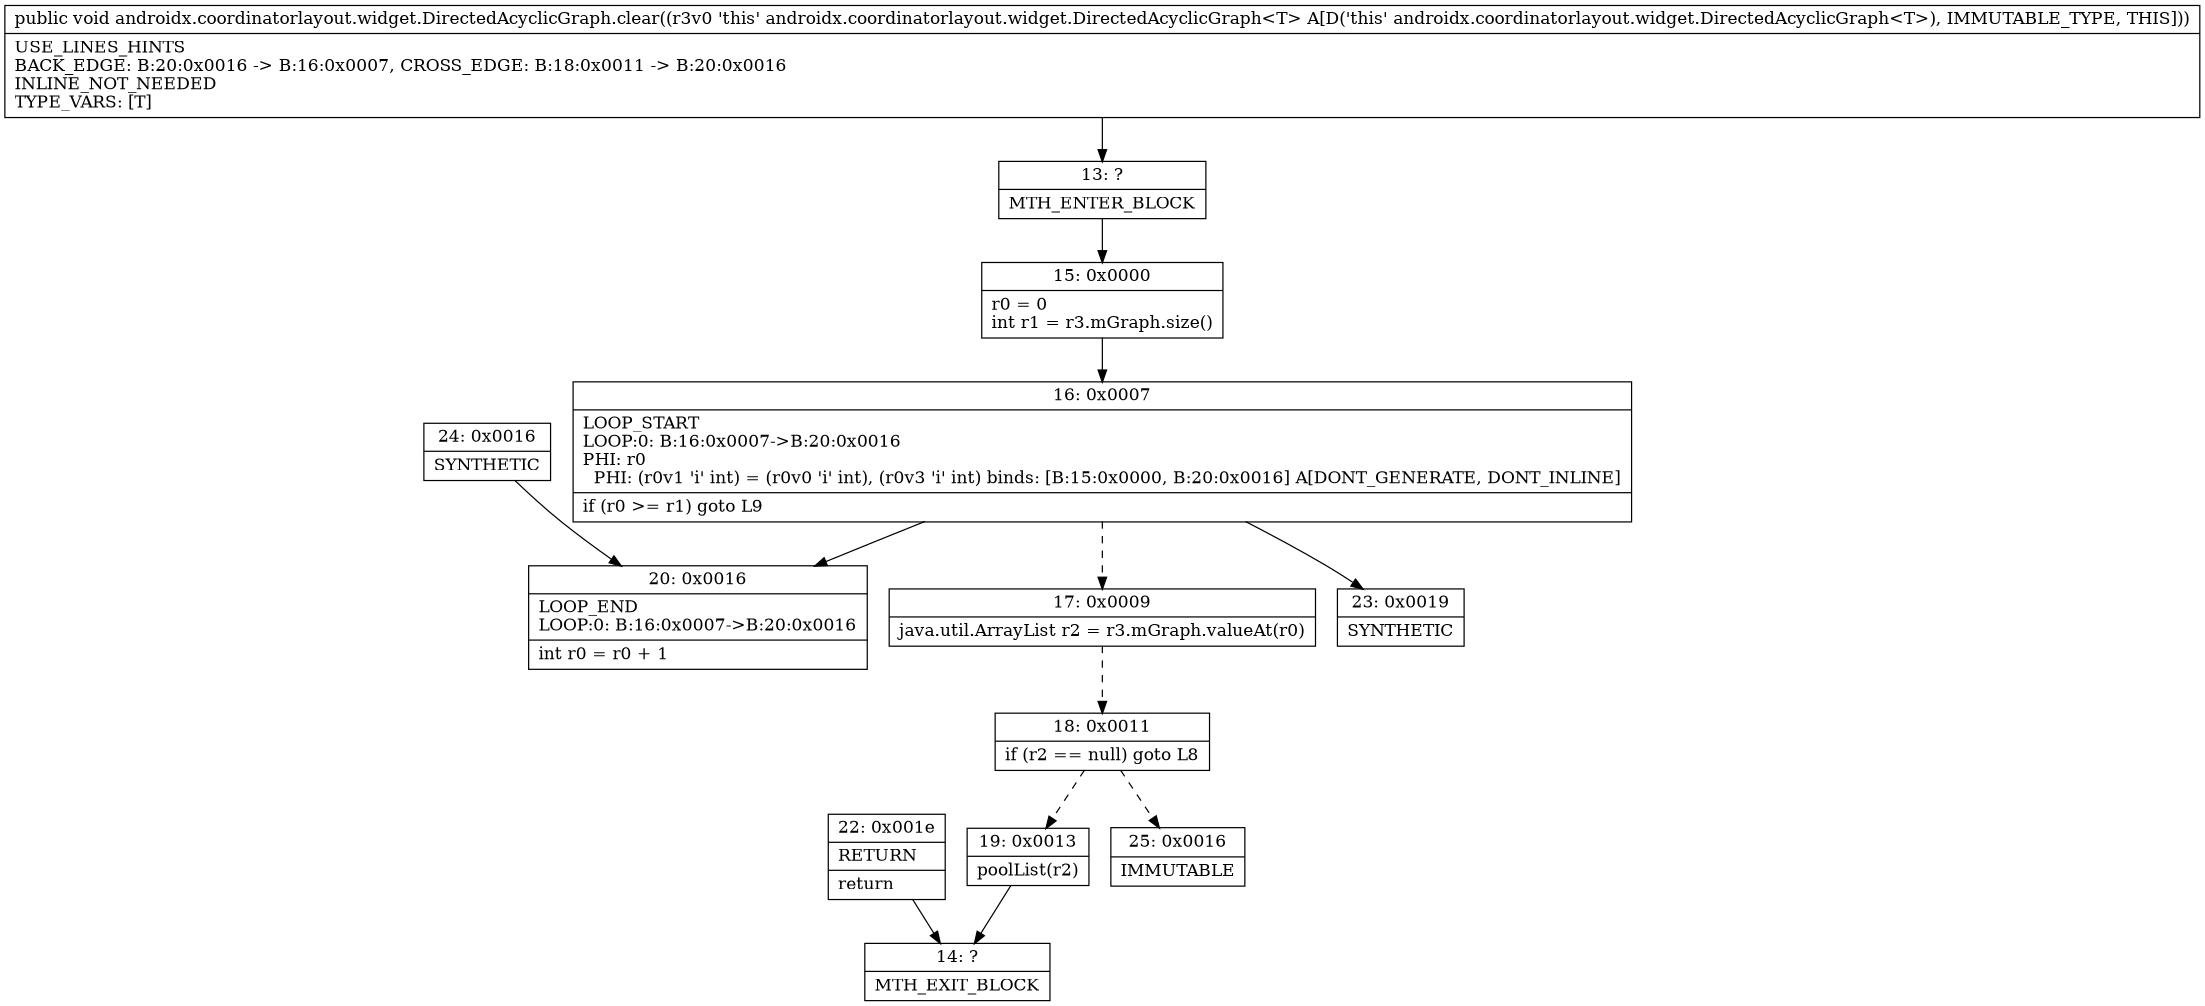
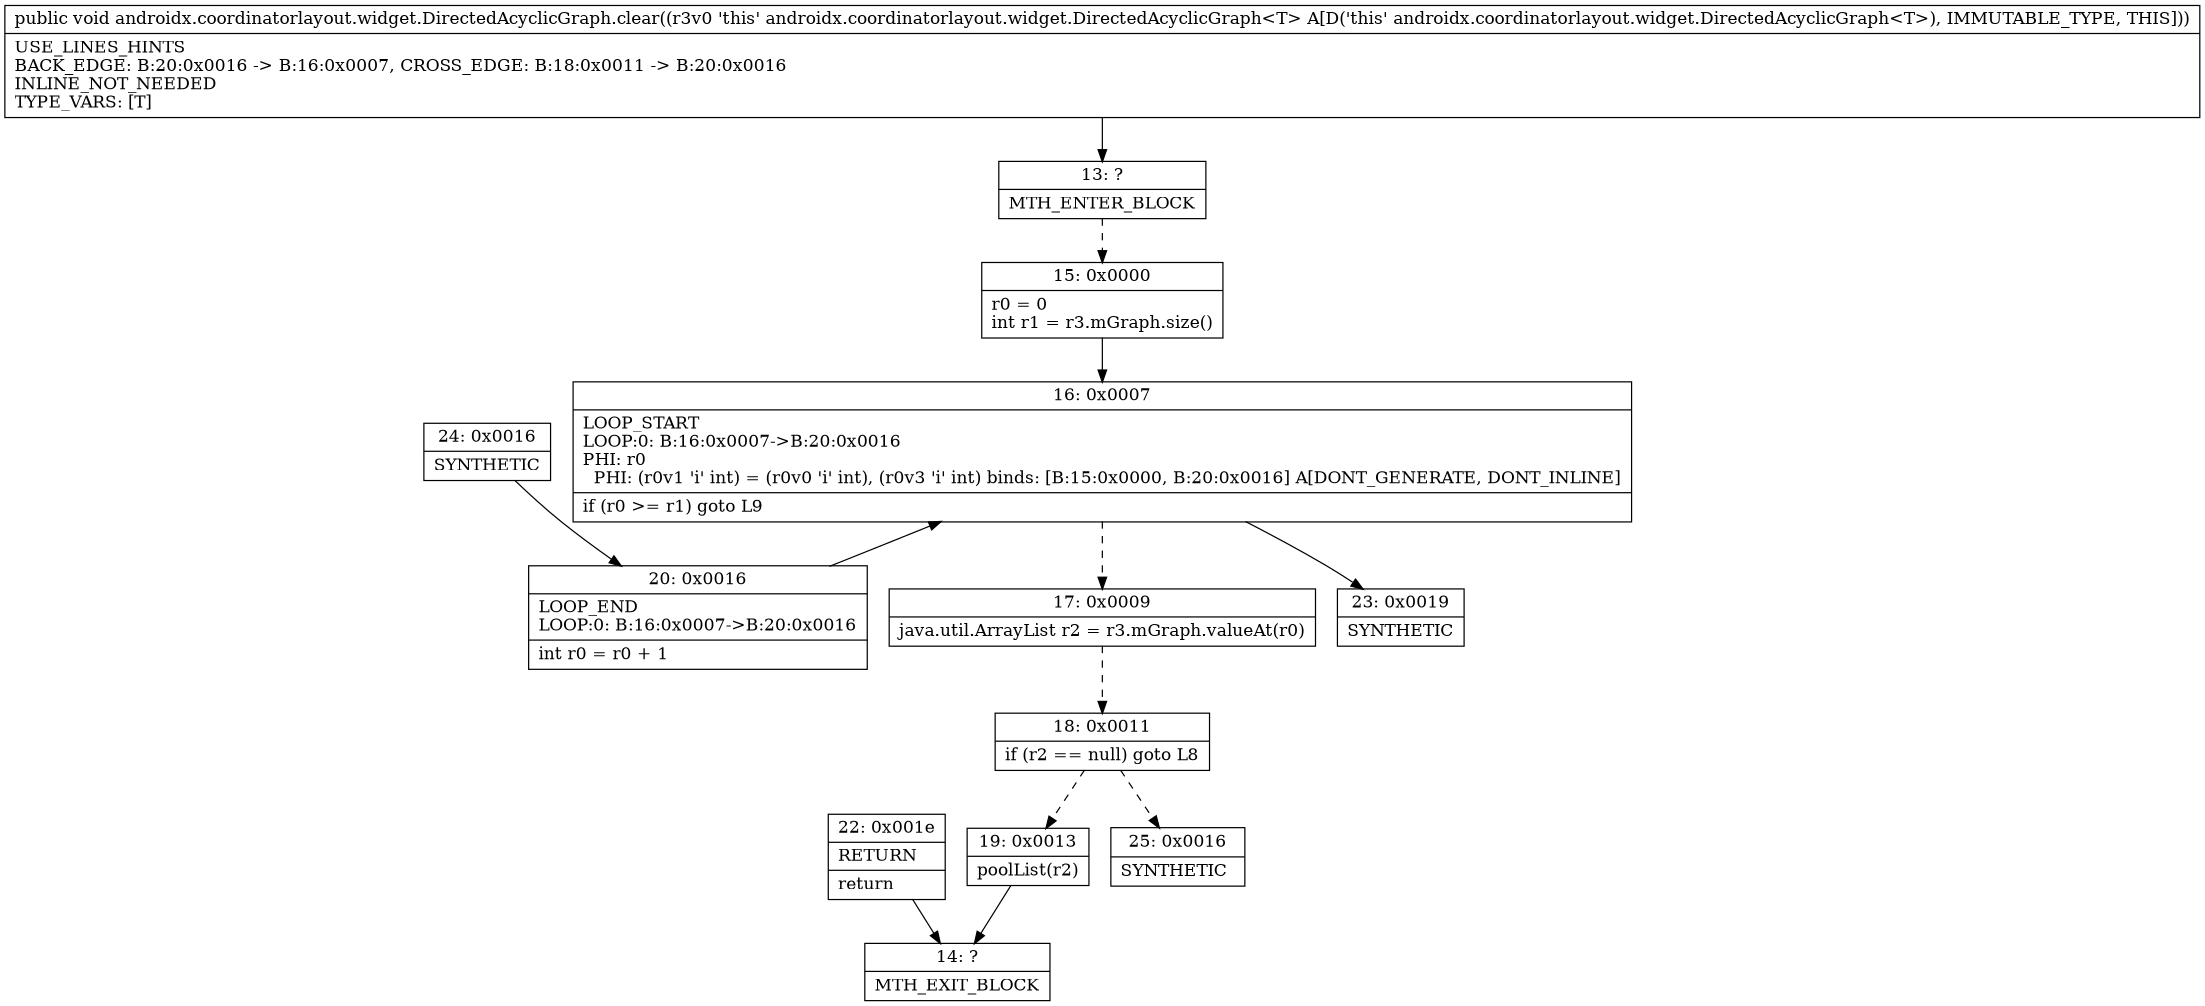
  digraph {
    node [shape=record]
    n1 [label="{13\:\ ?|MTH_ENTER_BLOCK\l}"]
    n2 [label="{15\:\ 0x0000|r0 = 0\lint r1 = r3.mGraph.size()\l}"]
    n3 [label="{16\:\ 0x0007|LOOP_START\lLOOP:0: B:16:0x0007\-\>B:20:0x0016\lPHI: r0 \l  PHI: (r0v1 'i' int) = (r0v0 'i' int), (r0v3 'i' int) binds: [B:15:0x0000, B:20:0x0016] A[DONT_GENERATE, DONT_INLINE]\l|if (r0 \>= r1) goto L9\l}"]
    n4 [label="{17\:\ 0x0009|java.util.ArrayList r2 = r3.mGraph.valueAt(r0)\l}"]
    n5 [label="{23\:\ 0x0019|SYNTHETIC\l}"]
    n6 [label="{18\:\ 0x0011|if (r2 == null) goto L8\l}"]
    n7 [label="{19\:\ 0x0013|poolList(r2)\l}"]
-   n8 [label="{25\:\ 0x0016|IMMUTABLE\l}"]
+   n8 [label="{25\:\ 0x0016|SYNTHETIC\l}"]
    n9 [label="{14\:\ ?|MTH_EXIT_BLOCK\l}"]
    n10 [label="{24\:\ 0x0016|SYNTHETIC\l}"]
    n11 [label="{20\:\ 0x0016|LOOP_END\lLOOP:0: B:16:0x0007\-\>B:20:0x0016\l|int r0 = r0 + 1\l}"]
    n12 [label="{22\:\ 0x001e|RETURN\l|return\l}"]
    n13 [label="{public void androidx.coordinatorlayout.widget.DirectedAcyclicGraph.clear((r3v0 'this' androidx.coordinatorlayout.widget.DirectedAcyclicGraph\<T\> A[D('this' androidx.coordinatorlayout.widget.DirectedAcyclicGraph\<T\>), IMMUTABLE_TYPE, THIS]))  | USE_LINES_HINTS\lBACK_EDGE: B:20:0x0016 \-\> B:16:0x0007, CROSS_EDGE: B:18:0x0011 \-\> B:20:0x0016\lINLINE_NOT_NEEDED\lTYPE_VARS: [T]\l}"]
-   n1 -> n2
+   n1 -> n2 [style=dashed]
    n2 -> n3
    n3 -> n4 [style=dashed]
    n3 -> n5
    n4 -> n6 [style=dashed]
    n6 -> n7 [style=dashed]
    n6 -> n8 [style=dashed]
    n7 -> n9
    n10 -> n11
-   n3 -> n11
+   n11 -> n3
    n12 -> n9
    n13 -> n1
  }
